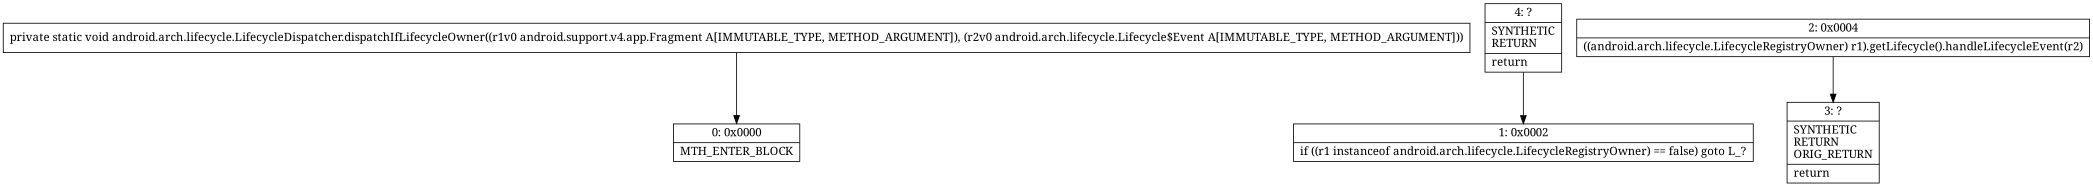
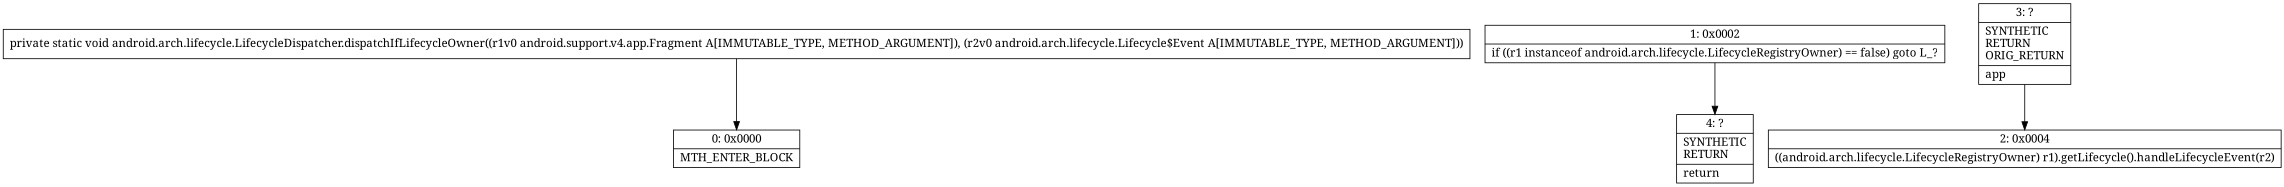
  digraph {
    fontname="Noto Serif"
    node [fontname="Noto Serif" shape=record]
    edge [fontname="Noto Serif"]
    n1 [label="{0\:\ 0x0000|MTH_ENTER_BLOCK\l}"]
    n2 [label="{1\:\ 0x0002|if ((r1 instanceof android.arch.lifecycle.LifecycleRegistryOwner) == false) goto L_?\l}"]
    n3 [label="{4\:\ ?|SYNTHETIC\lRETURN\l|return\l}"]
    n4 [label="{2\:\ 0x0004|((android.arch.lifecycle.LifecycleRegistryOwner) r1).getLifecycle().handleLifecycleEvent(r2)\l}"]
-   n5 [label="{3\:\ ?|SYNTHETIC\lRETURN\lORIG_RETURN\l|return\l}"]
+   n5 [label="{3\:\ ?|SYNTHETIC\lRETURN\lORIG_RETURN\l|app\l}"]
    n6 [label="{private static void android.arch.lifecycle.LifecycleDispatcher.dispatchIfLifecycleOwner((r1v0 android.support.v4.app.Fragment A[IMMUTABLE_TYPE, METHOD_ARGUMENT]), (r2v0 android.arch.lifecycle.Lifecycle$Event A[IMMUTABLE_TYPE, METHOD_ARGUMENT])) }"]
-   n3 -> n2
-   n4 -> n5
+   n2 -> n3
+   n5 -> n4
    n6 -> n1
  }
